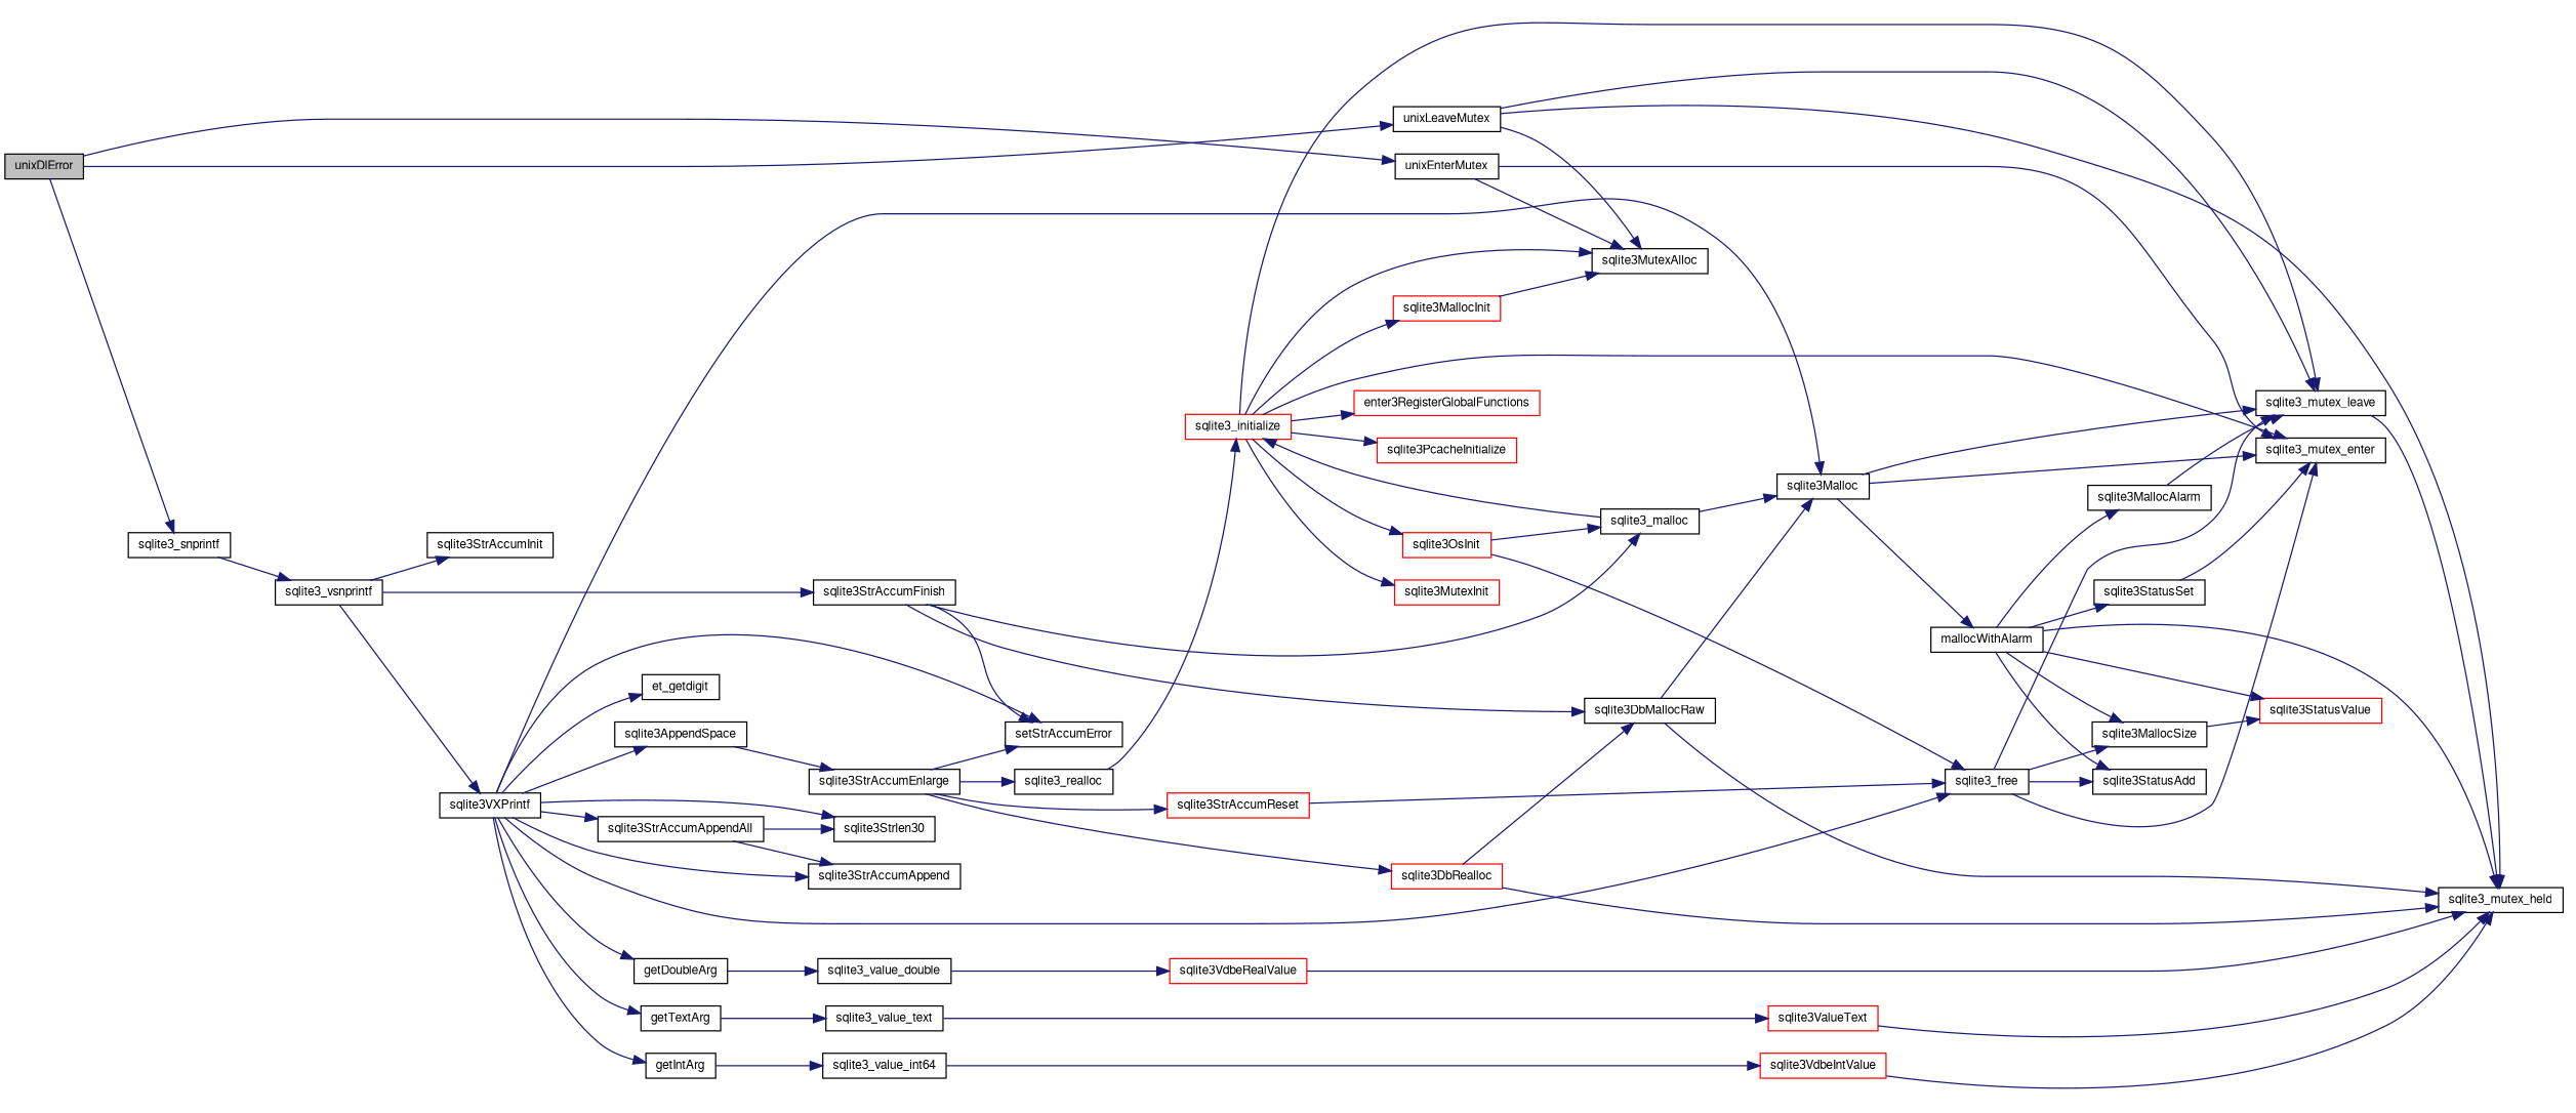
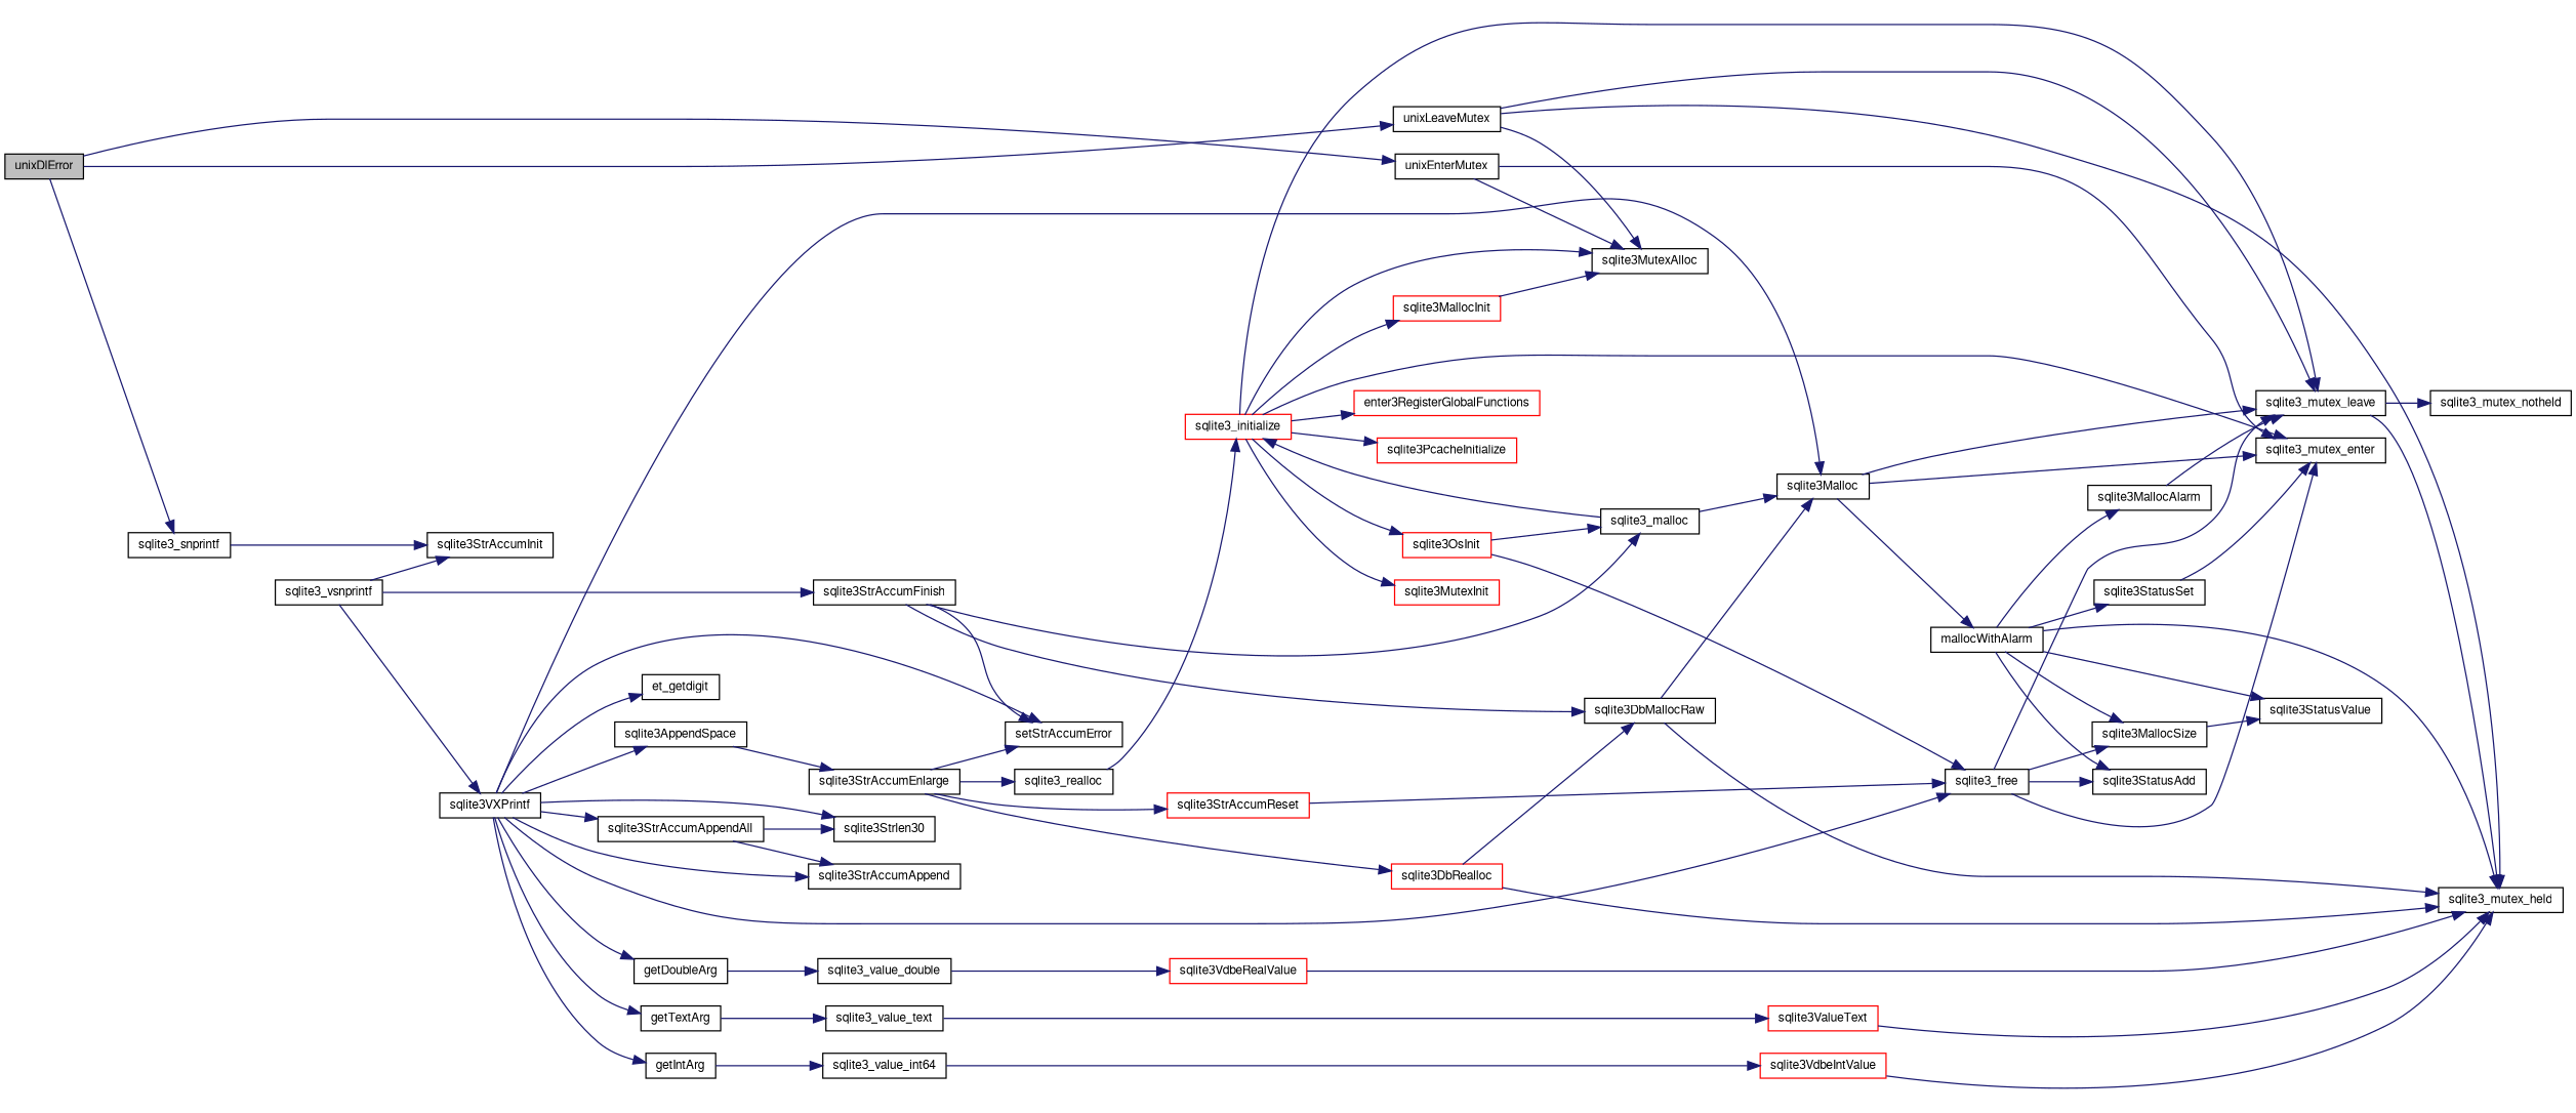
  digraph {
    rankdir=LR
    node [color=black fillcolor=white fontname=FreeSans fontsize=10 shape=record style=filled]
    edge [color=midnightblue fontname=FreeSans fontsize=10 labelfontname=FreeSans labelfontsize=10 style=solid]
    n1 [fillcolor=grey75 fontcolor=black height=0.2 label=unixDlError width=0.4]
    n2 [height=0.2 label=unixEnterMutex width=0.4]
    n3 [height=0.2 label=sqlite3_snprintf width=0.4]
    n4 [height=0.2 label=unixLeaveMutex width=0.4]
    n5 [height=0.2 label=sqlite3_mutex_enter width=0.4]
    n6 [height=0.2 label=sqlite3MutexAlloc width=0.4]
    n7 [height=0.2 label=sqlite3_vsnprintf width=0.4]
    n8 [height=0.2 label=sqlite3_mutex_leave width=0.4]
    n9 [height=0.2 label=sqlite3_mutex_held width=0.4]
    n10 [height=0.2 label=sqlite3StrAccumInit width=0.4]
    n11 [height=0.2 label=sqlite3VXPrintf width=0.4]
    n12 [height=0.2 label=sqlite3StrAccumFinish width=0.4]
    n13 [height=0.2 label=sqlite3StrAccumAppend width=0.4]
    n14 [height=0.2 label=setStrAccumError width=0.4]
    n15 [height=0.2 label=sqlite3_free width=0.4]
    n16 [height=0.2 label=sqlite3Malloc width=0.4]
    n17 [height=0.2 label=getIntArg width=0.4]
    n18 [height=0.2 label=getDoubleArg width=0.4]
    n19 [height=0.2 label=sqlite3Strlen30 width=0.4]
    n20 [height=0.2 label=et_getdigit width=0.4]
    n21 [height=0.2 label=getTextArg width=0.4]
    n22 [height=0.2 label=sqlite3StrAccumAppendAll width=0.4]
    n23 [height=0.2 label=sqlite3AppendSpace width=0.4]
    n24 [height=0.2 label=sqlite3DbMallocRaw width=0.4]
    n25 [height=0.2 label=sqlite3_malloc width=0.4]
    n26 [height=0.2 label=sqlite3StatusAdd width=0.4]
    n27 [height=0.2 label=sqlite3MallocSize width=0.4]
    n28 [height=0.2 label=mallocWithAlarm width=0.4]
    n29 [height=0.2 label=sqlite3_value_int64 width=0.4]
    n30 [height=0.2 label=sqlite3_value_double width=0.4]
    n31 [height=0.2 label=sqlite3_value_text width=0.4]
    n32 [height=0.2 label=sqlite3StrAccumEnlarge width=0.4]
    n33 [color=red height=0.2 label=sqlite3StrAccumReset width=0.4]
    n34 [color=red height=0.2 label=sqlite3DbRealloc width=0.4]
    n35 [height=0.2 label=sqlite3_realloc width=0.4]
    n36 [color=red height=0.2 label=sqlite3_initialize width=0.4]
-   n37 [color=red height=0.2 label=sqlite3StatusValue width=0.4]
+   n37 [height=0.2 label=sqlite3StatusValue width=0.4]
+   n38 [height=0.2 label=sqlite3_mutex_notheld width=0.4]
    n39 [height=0.2 label=sqlite3StatusSet width=0.4]
    n40 [height=0.2 label=sqlite3MallocAlarm width=0.4]
    n41 [color=red height=0.2 label=sqlite3MutexInit width=0.4]
    n42 [color=red height=0.2 label=sqlite3MallocInit width=0.4]
    n43 [color=red height=0.2 label=enter3RegisterGlobalFunctions width=0.4]
    n44 [color=red height=0.2 label=sqlite3PcacheInitialize width=0.4]
    n45 [color=red height=0.2 label=sqlite3OsInit width=0.4]
    n46 [color=red height=0.2 label=sqlite3VdbeIntValue width=0.4]
    n47 [color=red height=0.2 label=sqlite3VdbeRealValue width=0.4]
    n48 [color=red height=0.2 label=sqlite3ValueText width=0.4]
    n1 -> n2
    n1 -> n3
    n1 -> n4
    n2 -> n5
    n2 -> n6
-   n3 -> n7
+   n3 -> n10
    n4 -> n6
    n4 -> n8
    n4 -> n9
    n7 -> n10
    n7 -> n11
    n7 -> n12
    n8 -> n9
+   n8 -> n38
    n11 -> n13
    n11 -> n14
    n11 -> n15
    n11 -> n16
    n11 -> n17
    n11 -> n18
    n11 -> n19
    n11 -> n20
    n11 -> n21
    n11 -> n22
    n11 -> n23
    n12 -> n14
    n12 -> n24
    n12 -> n25
    n15 -> n5
    n15 -> n8
    n15 -> n26
    n15 -> n27
    n16 -> n5
    n16 -> n8
    n16 -> n28
    n17 -> n29
    n18 -> n30
    n21 -> n31
    n22 -> n13
    n22 -> n19
    n23 -> n32
    n24 -> n9
    n24 -> n16
    n25 -> n16
    n25 -> n36
    n27 -> n37
    n28 -> n9
    n28 -> n26
    n28 -> n27
    n28 -> n37
    n28 -> n39
    n28 -> n40
    n29 -> n46
    n30 -> n47
    n31 -> n48
    n32 -> n14
    n32 -> n33
    n32 -> n34
    n32 -> n35
    n33 -> n15
    n34 -> n9
    n34 -> n24
    n35 -> n36
    n36 -> n5
    n36 -> n6
    n36 -> n8
    n36 -> n41
    n36 -> n42
    n36 -> n43
    n36 -> n44
    n36 -> n45
    n39 -> n5
    n40 -> n8
    n42 -> n6
    n45 -> n15
    n45 -> n25
    n46 -> n9
    n47 -> n9
    n48 -> n9
  }
